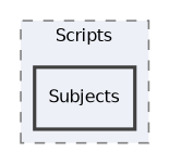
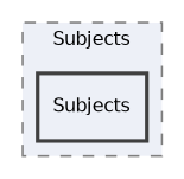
  digraph {
    compound=true
    n1 [color=grey25 fillcolor="#edf0f7" fontname=Helvetica fontsize=10 label=Subjects shape=box style="filled,bold,"]
    subgraph cluster_1 {
      bgcolor="#edf0f7"
      fontname=Helvetica
      fontsize=10
-     label=Scripts
+     label=Subjects
      pencolor=grey50
      style="filled,dashed,"
      n1
    }
  }
